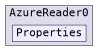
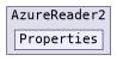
  digraph {
    compound=true
    fontname="DejaVu Sans Mono"
    n1 [fillcolor="#eeeeff" fontname="DejaVu Sans Mono" fontsize=24 label=Properties pencolor=black shape=box style=filled]
    subgraph cluster_1 {
      bgcolor="#ddddee"
      fontsize=24
-     label=AzureReader0
+     label=AzureReader2
      pencolor=black
      n1
    }
  }
